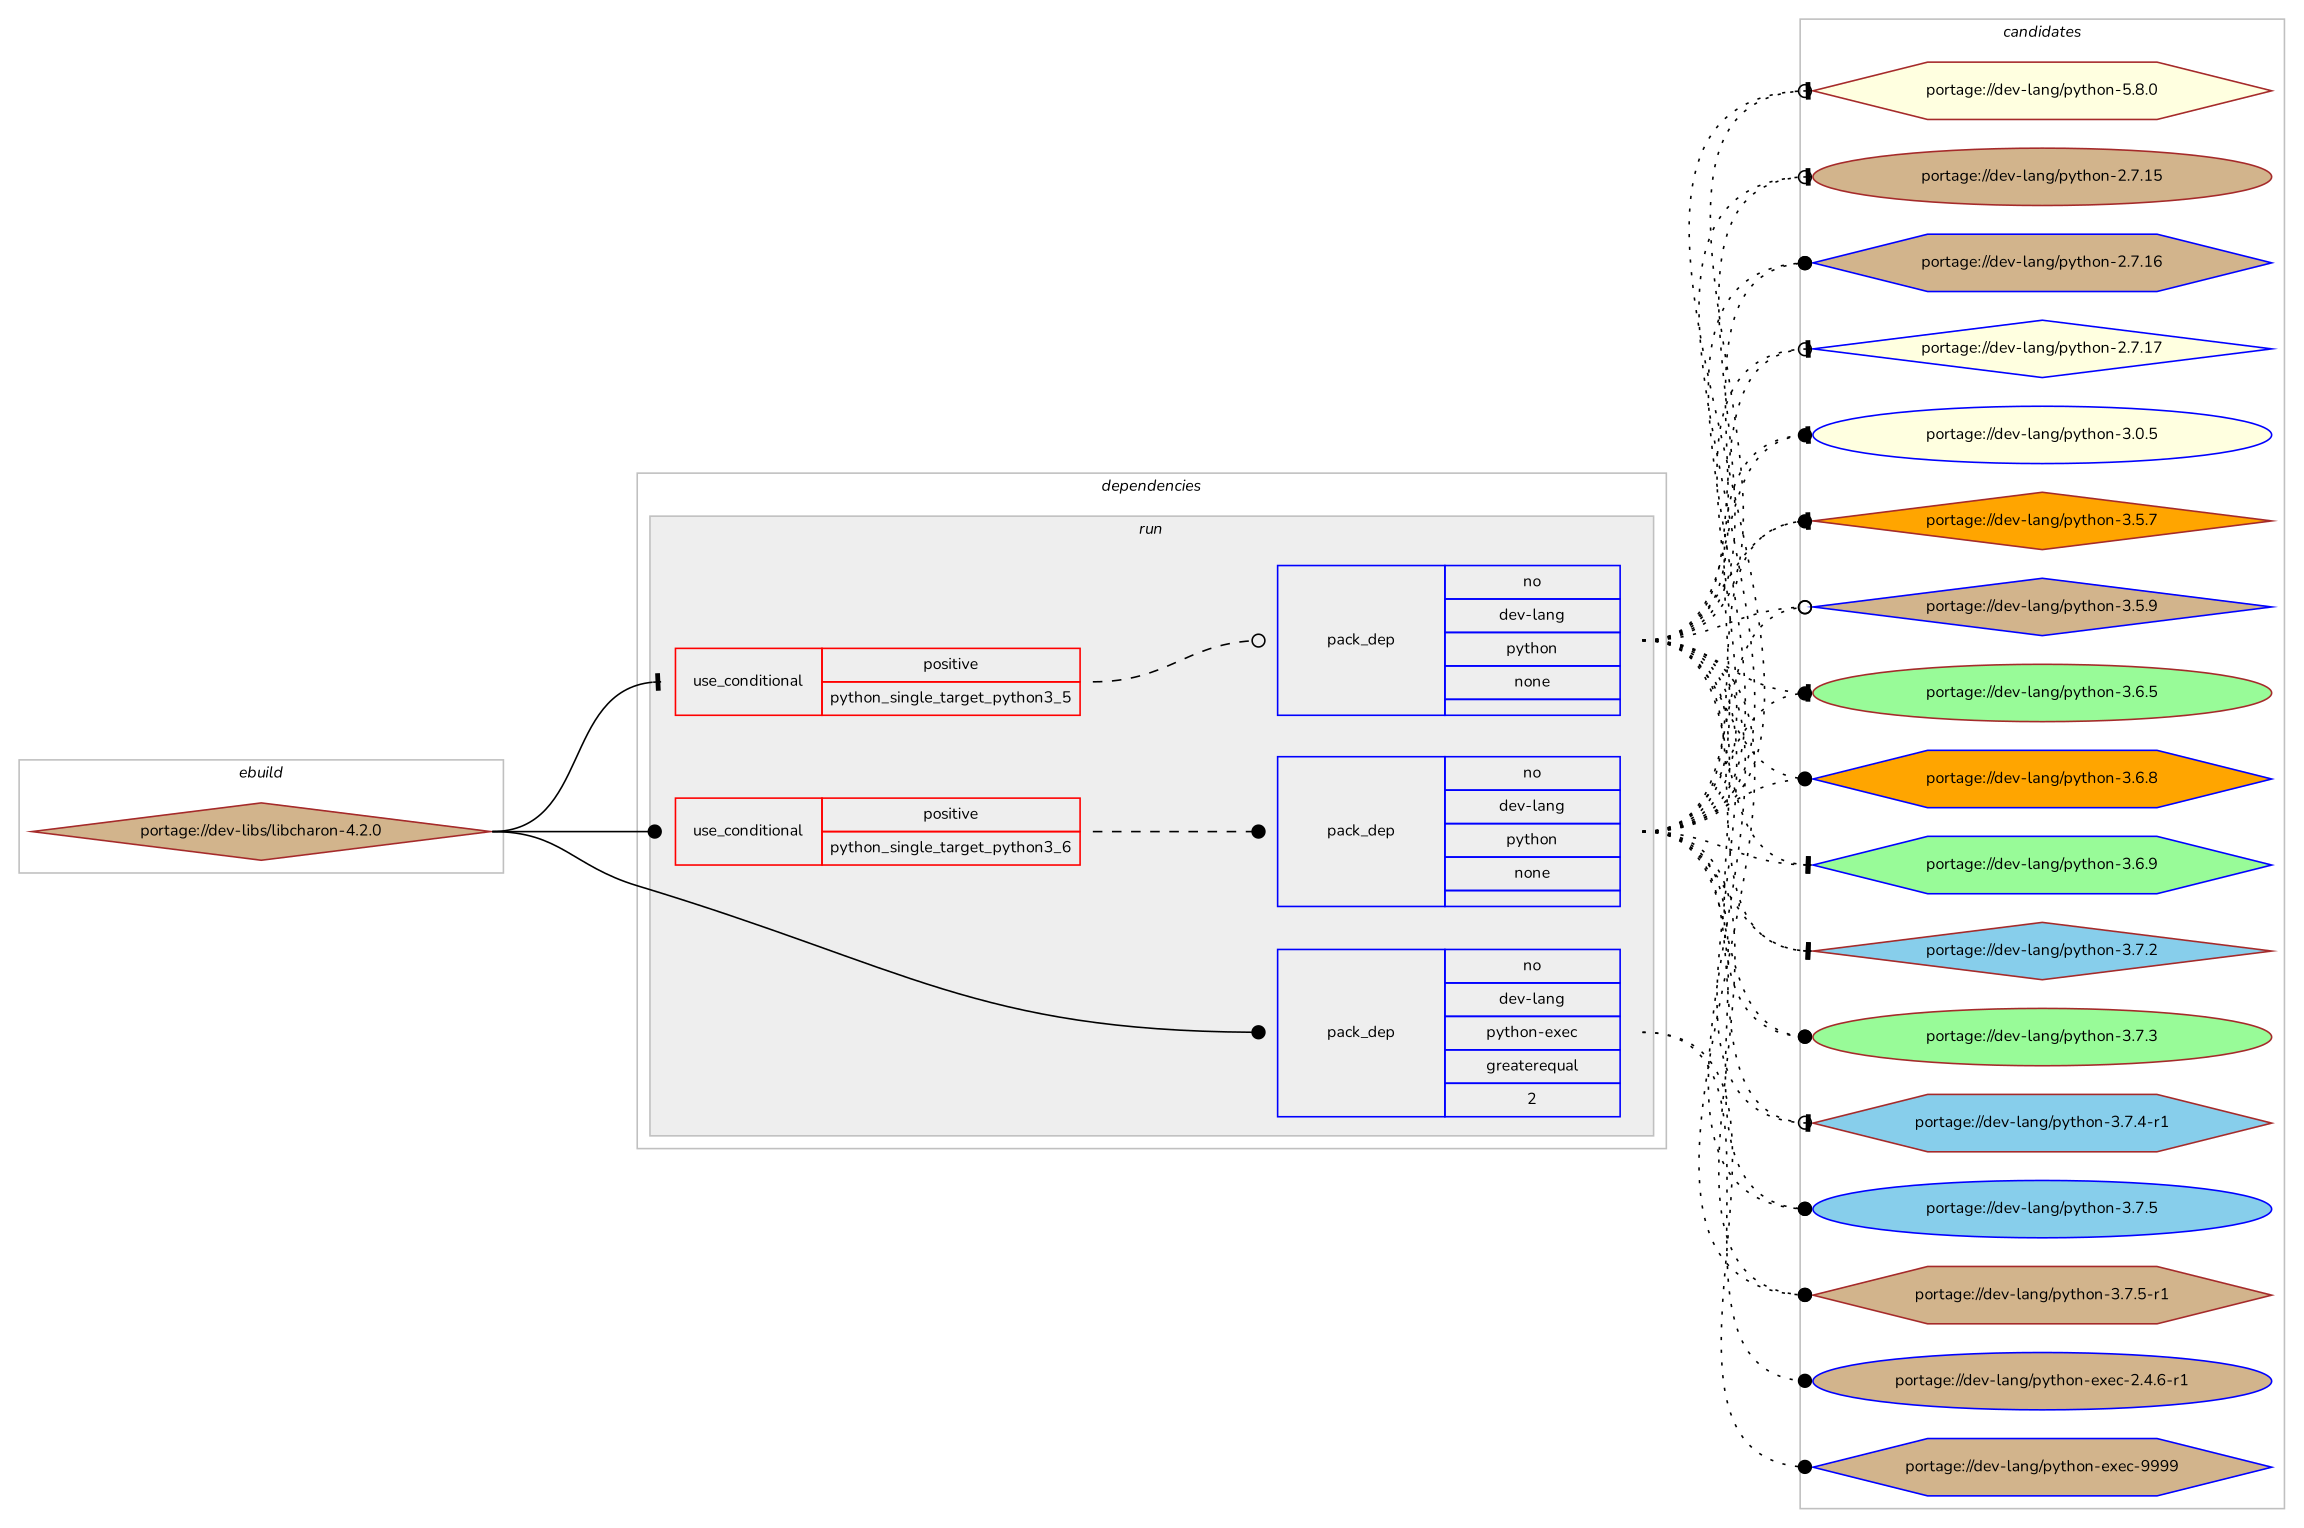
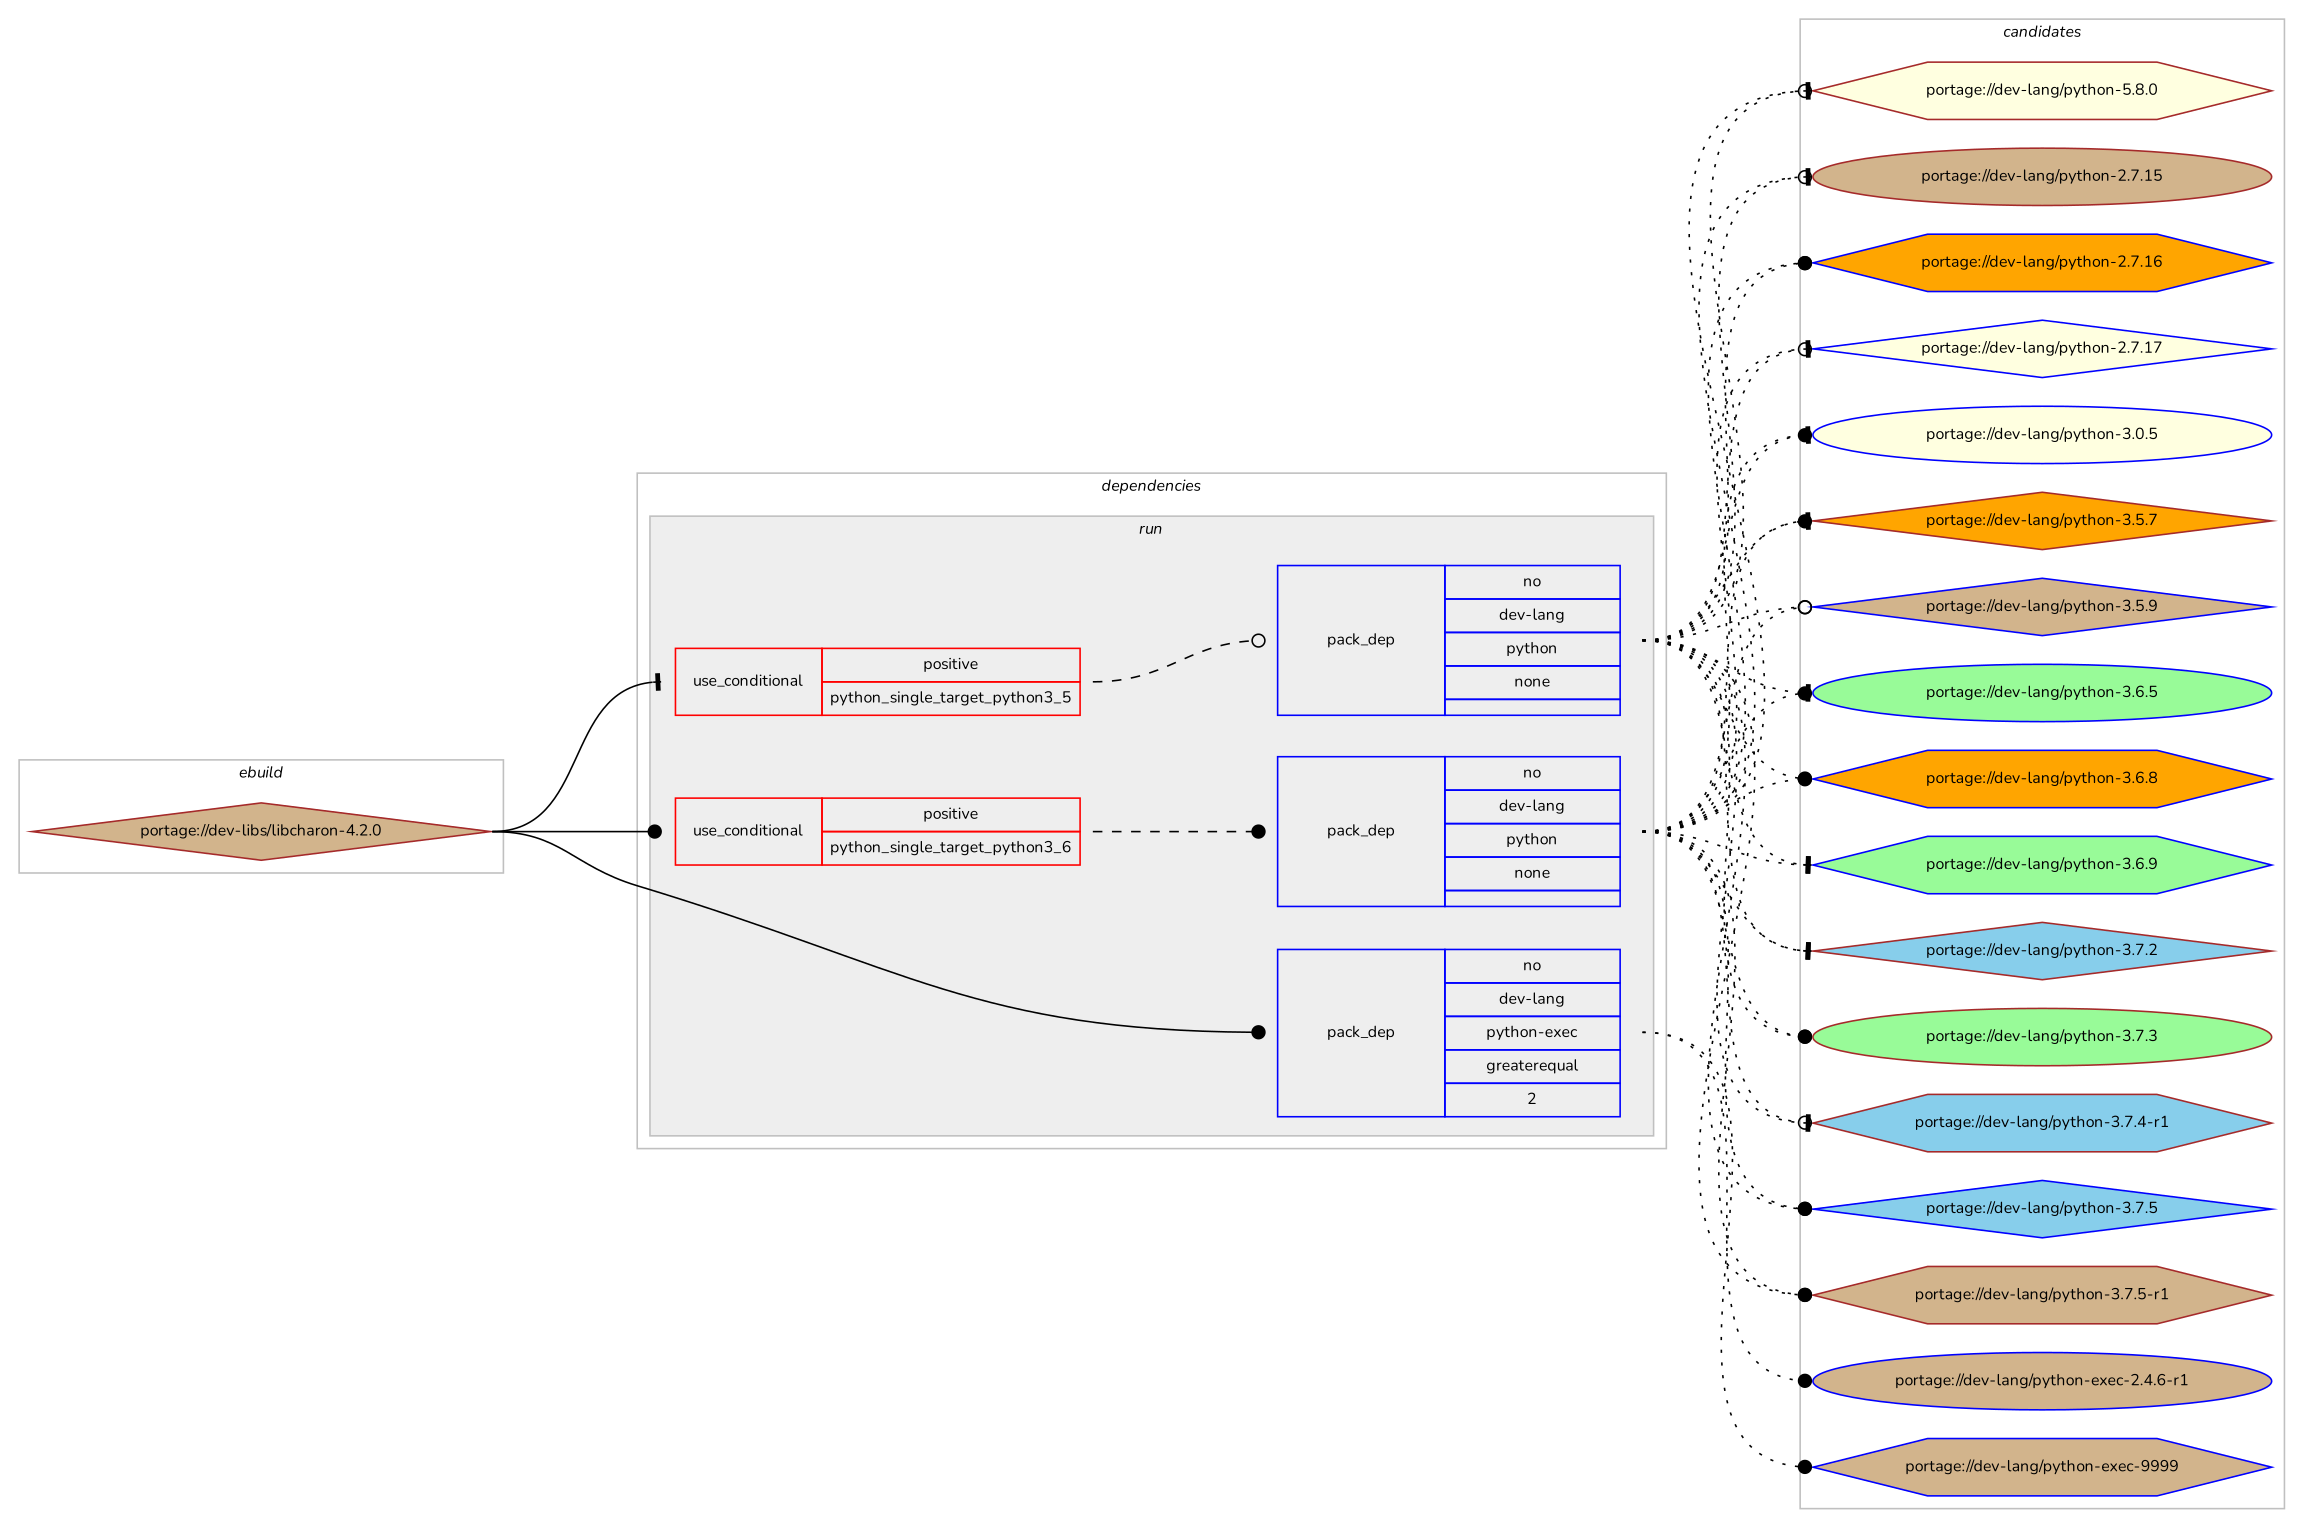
  digraph {
    compound=true
    concentrate=true
    fontname=Nunito
    fontsize=10
    newrank=true
    rankdir=LR
    ranksep=1.5
    node [color=blue fillcolor=tan fontname=Nunito fontsize=10 shape=hexagon style=filled]
    edge [arrowhead=dot fontname=Nunito headport=w style=dotted tailport=e weight=100]
    n1 [color=brown label="portage://dev-libs/libcharon-4.2.0" shape=diamond width=4]
    n2 [label=<<TABLE BORDER="0" CELLBORDER="1" CELLSPACING="0" CELLPADDING="4" WIDTH="220"><TR><TD ROWSPAN="6" CELLPADDING="30">pack_dep</TD></TR><TR><TD WIDTH="110">no</TD></TR><TR><TD>dev-lang</TD></TR><TR><TD>python</TD></TR><TR><TD>none</TD></TR><TR><TD></TD></TR></TABLE>> shape=none fillcolor="" style=""]
    n3 [color=red label=<<TABLE BORDER="0" CELLBORDER="1" CELLSPACING="0" CELLPADDING="4"><TR><TD ROWSPAN="3" CELLPADDING="10">use_conditional</TD></TR><TR><TD>positive</TD></TR><TR><TD>python_single_target_python3_5</TD></TR></TABLE>> shape=none fillcolor="" style=""]
    n4 [label=<<TABLE BORDER="0" CELLBORDER="1" CELLSPACING="0" CELLPADDING="4" WIDTH="220"><TR><TD ROWSPAN="6" CELLPADDING="30">pack_dep</TD></TR><TR><TD WIDTH="110">no</TD></TR><TR><TD>dev-lang</TD></TR><TR><TD>python</TD></TR><TR><TD>none</TD></TR><TR><TD></TD></TR></TABLE>> shape=none fillcolor="" style=""]
    n5 [color=red label=<<TABLE BORDER="0" CELLBORDER="1" CELLSPACING="0" CELLPADDING="4"><TR><TD ROWSPAN="3" CELLPADDING="10">use_conditional</TD></TR><TR><TD>positive</TD></TR><TR><TD>python_single_target_python3_6</TD></TR></TABLE>> shape=none fillcolor="" style=""]
    n6 [label=<<TABLE BORDER="0" CELLBORDER="1" CELLSPACING="0" CELLPADDING="4" WIDTH="220"><TR><TD ROWSPAN="6" CELLPADDING="30">pack_dep</TD></TR><TR><TD WIDTH="110">no</TD></TR><TR><TD>dev-lang</TD></TR><TR><TD>python-exec</TD></TR><TR><TD>greaterequal</TD></TR><TR><TD>2</TD></TR></TABLE>> shape=none fillcolor="" style=""]
    n7 [color=brown label="portage://dev-lang/python-2.7.15" shape=ellipse width=4]
-   n8 [label="portage://dev-lang/python-2.7.16" width=4]
+   n8 [fillcolor=orange label="portage://dev-lang/python-2.7.16" width=4]
    n9 [fillcolor=lightyellow label="portage://dev-lang/python-2.7.17" shape=diamond width=4]
    n10 [fillcolor=lightyellow label="portage://dev-lang/python-3.0.5" shape=ellipse width=4]
    n11 [color=brown fillcolor=orange label="portage://dev-lang/python-3.5.7" shape=diamond width=4]
    n12 [label="portage://dev-lang/python-3.5.9" shape=diamond width=4]
-   n13 [color=brown fillcolor=palegreen label="portage://dev-lang/python-3.6.5" shape=ellipse width=4]
+   n13 [fillcolor=palegreen label="portage://dev-lang/python-3.6.5" shape=ellipse width=4]
    n14 [fillcolor=orange label="portage://dev-lang/python-3.6.8" width=4]
    n15 [fillcolor=palegreen label="portage://dev-lang/python-3.6.9" width=4]
    n16 [color=brown fillcolor=skyblue label="portage://dev-lang/python-3.7.2" shape=diamond width=4]
    n17 [color=brown fillcolor=palegreen label="portage://dev-lang/python-3.7.3" shape=ellipse width=4]
    n18 [color=brown fillcolor=skyblue label="portage://dev-lang/python-3.7.4-r1" width=4]
-   n19 [fillcolor=skyblue label="portage://dev-lang/python-3.7.5" shape=ellipse width=4]
+   n19 [fillcolor=skyblue label="portage://dev-lang/python-3.7.5" shape=diamond width=4]
    n20 [color=brown label="portage://dev-lang/python-3.7.5-r1" width=4]
    n21 [color=brown fillcolor=lightyellow label="portage://dev-lang/python-5.8.0" width=4]
    n22 [label="portage://dev-lang/python-exec-2.4.6-r1" shape=ellipse width=4]
    n23 [label="portage://dev-lang/python-exec-9999" width=4]
    subgraph cluster_1 {
      color=gray
      label=<<i>dependencies</i>>
      subgraph cluster_2 {
        color=gray
        fillcolor="#eeeeee"
        label=<<i>compile</i>>
        style=filled
      }
      subgraph cluster_3 {
        color=gray
        fillcolor="#eeeeee"
        label=<<i>compile and run</i>>
        style=filled
      }
      subgraph cluster_4 {
        color=gray
        fillcolor="#eeeeee"
        label=<<i>run</i>>
        style=filled
        subgraph sub_5 {
          color=gray
          fillcolor="#eeeeee"
          label=<<i>run</i>>
          style=filled
          n3
          subgraph sub_6 {
            color=gray
            fillcolor="#eeeeee"
            label=<<i>run</i>>
            style=filled
            n2
          }
        }
        subgraph sub_7 {
          color=gray
          fillcolor="#eeeeee"
          label=<<i>run</i>>
          style=filled
          n5
          subgraph sub_8 {
            color=gray
            fillcolor="#eeeeee"
            label=<<i>run</i>>
            style=filled
            n4
          }
        }
        subgraph sub_9 {
          color=gray
          fillcolor="#eeeeee"
          label=<<i>run</i>>
          style=filled
          n6
        }
      }
    }
    subgraph cluster_10 {
      color=gray
      label=<<i>ebuild</i>>
      rank=same
      n1
    }
    subgraph cluster_11 {
      color=gray
      label=<<i>candidates</i>>
      rank=same
      subgraph sub_12 {
        color=black
        label=<<i>candidates</i>>
        nodesep=1
        rank=same
        n7
        n8
        n9
        n10
        n11
        n12
        n13
        n14
        n15
        n16
        n17
        n18
        n19
        n20
        n21
      }
      subgraph sub_13 {
        color=black
        label=<<i>candidates</i>>
        nodesep=1
        rank=same
        n7
        n8
        n9
        n10
        n11
        n12
        n13
        n14
        n15
        n16
        n17
        n18
        n19
        n20
        n21
      }
      subgraph sub_14 {
        color=black
        label=<<i>candidates</i>>
        nodesep=1
        rank=same
        n22
        n23
      }
    }
    n1 -> n3 [arrowhead=tee style=solid weight=20]
    n1 -> n5 [style=solid weight=20]
    n1 -> n6 [style=solid weight=20]
    n2 -> n7 [arrowhead=odot]
    n2 -> n8
    n2 -> n9 [arrowhead=odot]
    n2 -> n10 [arrowhead=tee]
    n2 -> n11
    n2 -> n12 [arrowhead=odot]
    n2 -> n13 [arrowhead=tee]
    n2 -> n14
    n2 -> n15 [arrowhead=tee]
    n2 -> n16 [arrowhead=tee]
    n2 -> n17 [arrowhead=odot]
    n2 -> n18 [arrowhead=tee]
    n2 -> n19
    n2 -> n20
    n2 -> n21 [arrowhead=odot]
    n3 -> n2 [arrowhead=odot style=dashed weight=20]
    n4 -> n7 [arrowhead=tee]
    n4 -> n8
    n4 -> n9 [arrowhead=tee]
    n4 -> n10
    n4 -> n11 [arrowhead=tee]
    n4 -> n12 [arrowhead=odot]
    n4 -> n13
    n4 -> n14
    n4 -> n15 [arrowhead=tee]
    n4 -> n16 [arrowhead=tee]
    n4 -> n17
    n4 -> n18 [arrowhead=odot]
    n4 -> n19
    n4 -> n20
    n4 -> n21 [arrowhead=tee]
    n5 -> n4 [style=dashed weight=20]
    n6 -> n22
    n6 -> n23
  }
